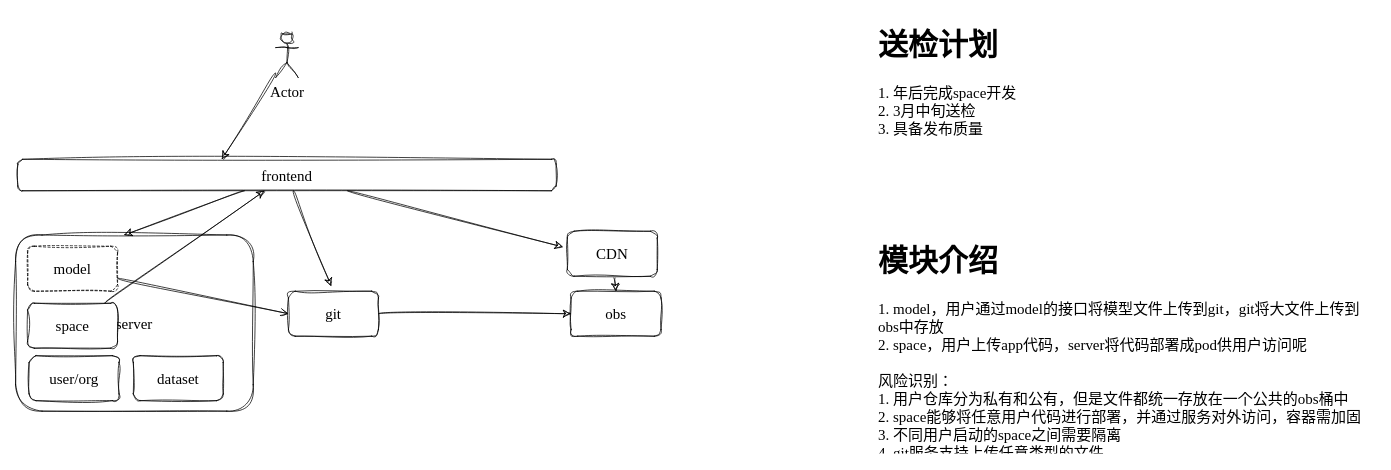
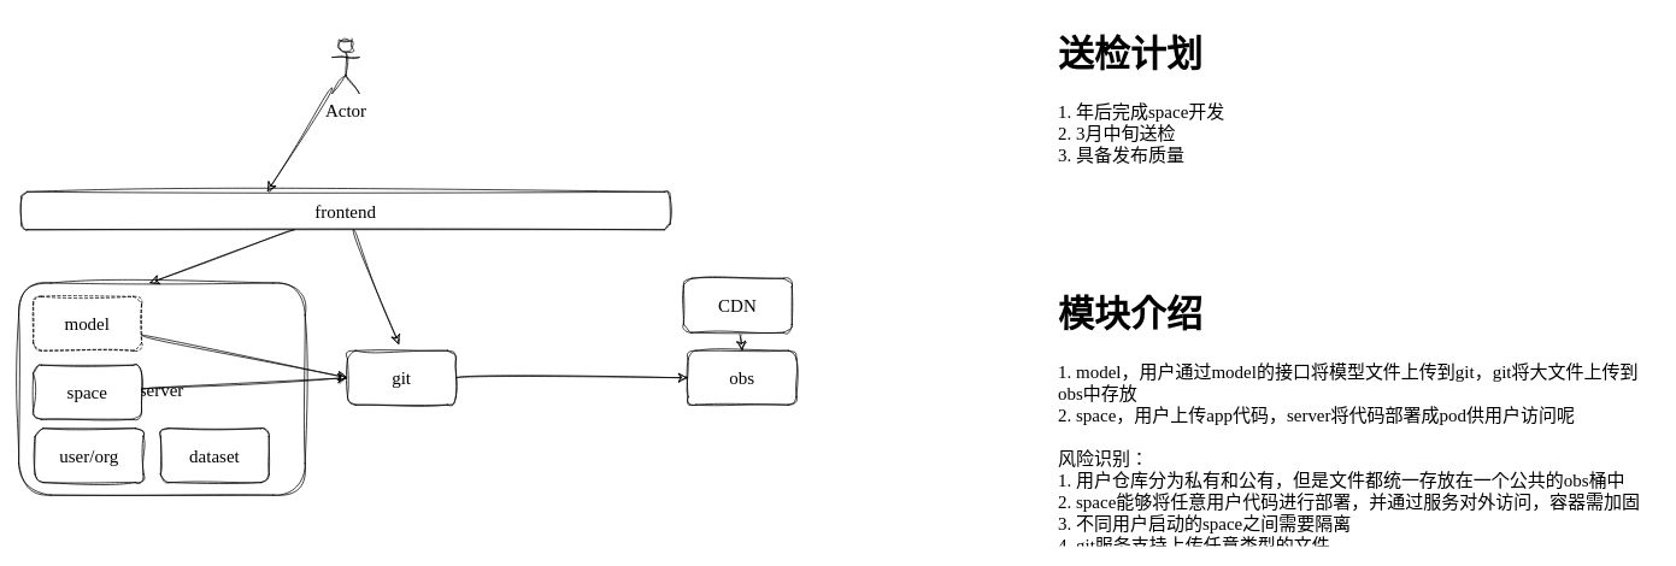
  <mxCell id="0" />
  <mxCell id="1" parent="0" />
  <mxCell id="2" value="server" style="rounded=1;whiteSpace=wrap;html=1;sketch=1;hachureGap=4;jiggle=2;curveFitting=1;fontFamily=Architects Daughter;fontSource=https%3A%2F%2Ffonts.googleapis.com%2Fcss%3Ffamily%3DArchitects%2BDaughter;fontSize=20;" vertex="1" parent="1"><mxGeometry x="20" y="313" width="317" height="235" as="geometry" /></mxCell>
- <mxCell id="3" style="edgeStyle=none;curved=1;rounded=0;sketch=1;hachureGap=4;jiggle=2;curveFitting=1;orthogonalLoop=1;jettySize=auto;html=1;entryX=0;entryY=0.5;entryDx=0;entryDy=0;fontFamily=Architects Daughter;fontSource=https%3A%2F%2Ffonts.googleapis.com%2Fcss%3Ffamily%3DArchitects%2BDaughter;fontSize=16;startSize=8;endSize=8;endArrow=open;" edge="1" parent="1" source="4" target="6"><mxGeometry relative="1" as="geometry" /></mxCell>
+ <mxCell id="3" style="edgeStyle=none;curved=1;rounded=0;sketch=1;hachureGap=4;jiggle=2;curveFitting=1;orthogonalLoop=1;jettySize=auto;html=1;entryX=0;entryY=0.5;entryDx=0;entryDy=0;fontFamily=Architects Daughter;fontSource=https%3A%2F%2Ffonts.googleapis.com%2Fcss%3Ffamily%3DArchitects%2BDaughter;fontSize=16;startSize=8;endSize=8;" edge="1" parent="1" source="4" target="6"><mxGeometry relative="1" as="geometry" /></mxCell>
  <mxCell id="4" value="model" style="rounded=1;whiteSpace=wrap;html=1;sketch=1;hachureGap=4;jiggle=2;curveFitting=1;fontFamily=Architects Daughter;fontSource=https%3A%2F%2Ffonts.googleapis.com%2Fcss%3Ffamily%3DArchitects%2BDaughter;fontSize=20;dashed=1;" vertex="1" parent="1"><mxGeometry x="36" y="328" width="120" height="60" as="geometry" /></mxCell>
  <mxCell id="5" style="edgeStyle=none;curved=1;rounded=0;sketch=1;hachureGap=4;jiggle=2;curveFitting=1;orthogonalLoop=1;jettySize=auto;html=1;entryX=0;entryY=0.5;entryDx=0;entryDy=0;fontFamily=Architects Daughter;fontSource=https%3A%2F%2Ffonts.googleapis.com%2Fcss%3Ffamily%3DArchitects%2BDaughter;fontSize=16;startSize=8;endSize=8;" edge="1" parent="1" source="6" target="9"><mxGeometry relative="1" as="geometry" /></mxCell>
  <mxCell id="6" value="git" style="rounded=1;whiteSpace=wrap;html=1;sketch=1;hachureGap=4;jiggle=2;curveFitting=1;fontFamily=Architects Daughter;fontSource=https%3A%2F%2Ffonts.googleapis.com%2Fcss%3Ffamily%3DArchitects%2BDaughter;fontSize=20;" vertex="1" parent="1"><mxGeometry x="384" y="388" width="120" height="60" as="geometry" /></mxCell>
- <mxCell id="7" style="edgeStyle=none;curved=1;rounded=0;sketch=1;hachureGap=4;jiggle=2;curveFitting=1;orthogonalLoop=1;jettySize=auto;html=1;fontFamily=Architects Daughter;fontSource=https%3A%2F%2Ffonts.googleapis.com%2Fcss%3Ffamily%3DArchitects%2BDaughter;fontSize=16;startSize=8;endSize=8;" edge="1" parent="1" source="8" target="13"><mxGeometry relative="1" as="geometry" /></mxCell>
+ <mxCell id="7" style="edgeStyle=none;curved=1;rounded=0;sketch=1;hachureGap=4;jiggle=2;curveFitting=1;orthogonalLoop=1;jettySize=auto;html=1;entryX=0;entryY=0.5;entryDx=0;entryDy=0;fontFamily=Architects Daughter;fontSource=https%3A%2F%2Ffonts.googleapis.com%2Fcss%3Ffamily%3DArchitects%2BDaughter;fontSize=16;startSize=8;endSize=8;" edge="1" parent="1" source="8" target="6"><mxGeometry relative="1" as="geometry" /></mxCell>
  <mxCell id="8" value="space" style="rounded=1;whiteSpace=wrap;html=1;sketch=1;hachureGap=4;jiggle=2;curveFitting=1;fontFamily=Architects Daughter;fontSource=https%3A%2F%2Ffonts.googleapis.com%2Fcss%3Ffamily%3DArchitects%2BDaughter;fontSize=20;" vertex="1" parent="1"><mxGeometry x="36" y="404" width="120" height="60" as="geometry" /></mxCell>
  <mxCell id="9" value="obs" style="rounded=1;whiteSpace=wrap;html=1;sketch=1;hachureGap=4;jiggle=2;curveFitting=1;fontFamily=Architects Daughter;fontSource=https%3A%2F%2Ffonts.googleapis.com%2Fcss%3Ffamily%3DArchitects%2BDaughter;fontSize=20;" vertex="1" parent="1"><mxGeometry x="761" y="388" width="120" height="60" as="geometry" /></mxCell>
  <mxCell id="10" value="Actor" style="shape=umlActor;verticalLabelPosition=bottom;verticalAlign=top;html=1;outlineConnect=0;sketch=1;hachureGap=4;jiggle=2;curveFitting=1;fontFamily=Architects Daughter;fontSource=https%3A%2F%2Ffonts.googleapis.com%2Fcss%3Ffamily%3DArchitects%2BDaughter;fontSize=20;" vertex="1" parent="1"><mxGeometry x="367" y="43" width="30" height="60" as="geometry" /></mxCell>
  <mxCell id="11" style="edgeStyle=none;curved=1;rounded=0;sketch=1;hachureGap=4;jiggle=2;curveFitting=1;orthogonalLoop=1;jettySize=auto;html=1;entryX=0.379;entryY=0;entryDx=0;entryDy=0;entryPerimeter=0;fontFamily=Architects Daughter;fontSource=https%3A%2F%2Ffonts.googleapis.com%2Fcss%3Ffamily%3DArchitects%2BDaughter;fontSize=16;startSize=8;endSize=8;" edge="1" parent="1" source="10" target="13"><mxGeometry relative="1" as="geometry" /></mxCell>
  <mxCell id="12" value="user/org" style="rounded=1;whiteSpace=wrap;html=1;sketch=1;hachureGap=4;jiggle=2;curveFitting=1;fontFamily=Architects Daughter;fontSource=https%3A%2F%2Ffonts.googleapis.com%2Fcss%3Ffamily%3DArchitects%2BDaughter;fontSize=20;" vertex="1" parent="1"><mxGeometry x="38" y="474" width="120" height="60" as="geometry" /></mxCell>
  <mxCell id="13" value="frontend" style="rounded=1;whiteSpace=wrap;html=1;sketch=1;hachureGap=4;jiggle=2;curveFitting=1;fontFamily=Architects Daughter;fontSource=https%3A%2F%2Ffonts.googleapis.com%2Fcss%3Ffamily%3DArchitects%2BDaughter;fontSize=20;" vertex="1" parent="1"><mxGeometry x="23" y="212" width="718" height="42" as="geometry" /></mxCell>
  <mxCell id="14" style="edgeStyle=none;curved=1;rounded=0;sketch=1;hachureGap=4;jiggle=2;curveFitting=1;orthogonalLoop=1;jettySize=auto;html=1;entryX=0.457;entryY=0;entryDx=0;entryDy=0;entryPerimeter=0;fontFamily=Architects Daughter;fontSource=https%3A%2F%2Ffonts.googleapis.com%2Fcss%3Ffamily%3DArchitects%2BDaughter;fontSize=16;startSize=8;endSize=8;" edge="1" parent="1" source="13" target="2"><mxGeometry relative="1" as="geometry" /></mxCell>
  <mxCell id="15" style="edgeStyle=none;curved=1;rounded=0;sketch=1;hachureGap=4;jiggle=2;curveFitting=1;orthogonalLoop=1;jettySize=auto;html=1;entryX=0.475;entryY=-0.117;entryDx=0;entryDy=0;entryPerimeter=0;fontFamily=Architects Daughter;fontSource=https%3A%2F%2Ffonts.googleapis.com%2Fcss%3Ffamily%3DArchitects%2BDaughter;fontSize=16;startSize=8;endSize=8;" edge="1" parent="1" source="13" target="6"><mxGeometry relative="1" as="geometry" /></mxCell>
  <mxCell id="16" value="dataset" style="rounded=1;whiteSpace=wrap;html=1;sketch=1;hachureGap=4;jiggle=2;curveFitting=1;fontFamily=Architects Daughter;fontSource=https%3A%2F%2Ffonts.googleapis.com%2Fcss%3Ffamily%3DArchitects%2BDaughter;fontSize=20;" vertex="1" parent="1"><mxGeometry x="177" y="474" width="120" height="60" as="geometry" /></mxCell>
  <mxCell id="17" value="&lt;h1&gt;送检计划&lt;/h1&gt;&lt;div&gt;1. 年后完成space开发&lt;/div&gt;&lt;div&gt;2. 3月中旬送检&lt;/div&gt;&lt;div&gt;3. 具备发布质量&lt;/div&gt;" style="text;html=1;strokeColor=none;fillColor=none;spacing=5;spacingTop=-20;whiteSpace=wrap;overflow=hidden;rounded=0;fontSize=20;fontFamily=Architects Daughter;" vertex="1" parent="1"><mxGeometry x="1166" y="20" width="319" height="265" as="geometry" /></mxCell>
  <mxCell id="18" value="&lt;h1&gt;模块介绍&lt;/h1&gt;&lt;div&gt;1. model，用户通过model的接口将模型文件上传到git，git将大文件上传到obs中存放&lt;/div&gt;&lt;div&gt;2. space，用户上传app代码，server将代码部署成pod供用户访问呢&lt;/div&gt;&lt;div&gt;&lt;br&gt;&lt;/div&gt;&lt;div&gt;风险识别：&lt;/div&gt;&lt;div&gt;1. 用户仓库分为私有和公有，但是文件都统一存放在一个公共的obs桶中&lt;/div&gt;&lt;div&gt;2. space能够将任意用户代码进行部署，并通过服务对外访问，容器需加固&lt;/div&gt;&lt;div&gt;3. 不同用户启动的space之间需要隔离&lt;/div&gt;&lt;div&gt;4. git服务支持上传任意类型的文件&lt;/div&gt;" style="text;html=1;strokeColor=none;fillColor=none;spacing=5;spacingTop=-20;whiteSpace=wrap;overflow=hidden;rounded=0;fontSize=20;fontFamily=Architects Daughter;" vertex="1" parent="1"><mxGeometry x="1166" y="308" width="667" height="297" as="geometry" /></mxCell>
  <mxCell id="19" style="edgeStyle=none;curved=1;rounded=0;sketch=1;hachureGap=4;jiggle=2;curveFitting=1;orthogonalLoop=1;jettySize=auto;html=1;entryX=0.5;entryY=0;entryDx=0;entryDy=0;fontFamily=Architects Daughter;fontSource=https%3A%2F%2Ffonts.googleapis.com%2Fcss%3Ffamily%3DArchitects%2BDaughter;fontSize=16;startSize=8;endSize=8;" edge="1" parent="1" source="20" target="9"><mxGeometry relative="1" as="geometry" /></mxCell>
  <mxCell id="20" value="CDN" style="rounded=1;whiteSpace=wrap;html=1;sketch=1;hachureGap=4;jiggle=2;curveFitting=1;fontFamily=Architects Daughter;fontSource=https%3A%2F%2Ffonts.googleapis.com%2Fcss%3Ffamily%3DArchitects%2BDaughter;fontSize=20;" vertex="1" parent="1"><mxGeometry x="756" y="308" width="120" height="60" as="geometry" /></mxCell>
- <mxCell id="21" style="edgeStyle=none;curved=1;rounded=0;sketch=1;hachureGap=4;jiggle=2;curveFitting=1;orthogonalLoop=1;jettySize=auto;html=1;entryX=-0.05;entryY=0.35;entryDx=0;entryDy=0;entryPerimeter=0;fontFamily=Architects Daughter;fontSource=https%3A%2F%2Ffonts.googleapis.com%2Fcss%3Ffamily%3DArchitects%2BDaughter;fontSize=16;startSize=8;endSize=8;" edge="1" parent="1" source="13" target="20"><mxGeometry relative="1" as="geometry" /></mxCell>
